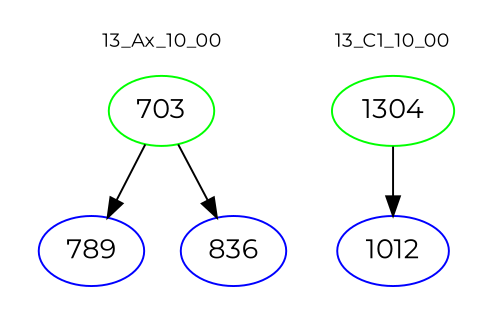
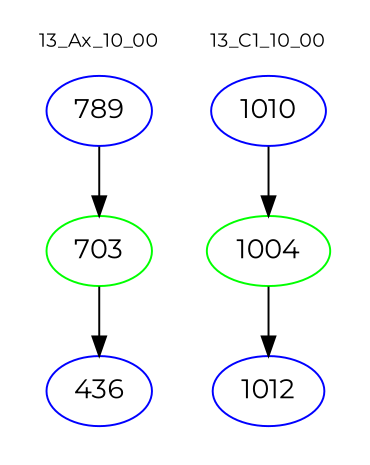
  digraph {
    fontname=Montserrat
    node [color=blue fontname=Montserrat]
    edge [color=black fontname=Montserrat]
    n1 [label=789]
    n2 [color=green label=703]
-   n3 [label=836]
-   n5 [color=green label=1304]
+   n3 [label=436]
+   n4 [label=1010]
+   n5 [color=green label=1004]
    n6 [label=1012]
    subgraph cluster_1 {
      color=white
      fontsize=10
      label="13_Ax_10_00"
      n1
      n2
      n3
    }
    subgraph cluster_2 {
      color=white
      fontsize=10
      label="13_C1_10_00"
+     n4
      n5
      n6
    }
-   n2 -> n1
+   n1 -> n2
    n2 -> n3
+   n4 -> n5
    n5 -> n6
  }
